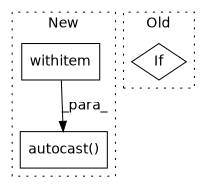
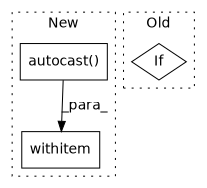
  digraph {
    fontname="DejaVu Sans"
    node [s=2623 shape=box fontname="DejaVu Sans"]
    n1 [a=75 l=50 label="autocast()"]
    n2 [a=49 l=5 label=withitem]
    n3 [a=96 l=3 label=If s=2639 shape=diamond]
    subgraph cluster_1 {
      label=New
      style=dotted
      n1
      n2
    }
    subgraph cluster_2 {
      label=Old
      style=dotted
      n3
    }
-   n2 -> n1 [label=_para_ fontname="DejaVu Sans"]
+   n1 -> n2 [label=_para_ fontname="DejaVu Sans"]
  }
